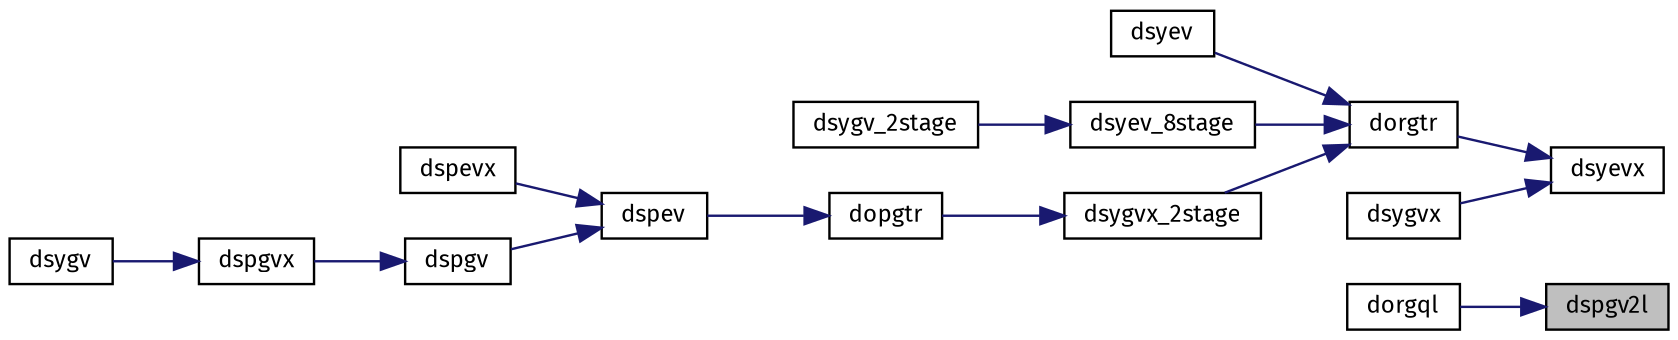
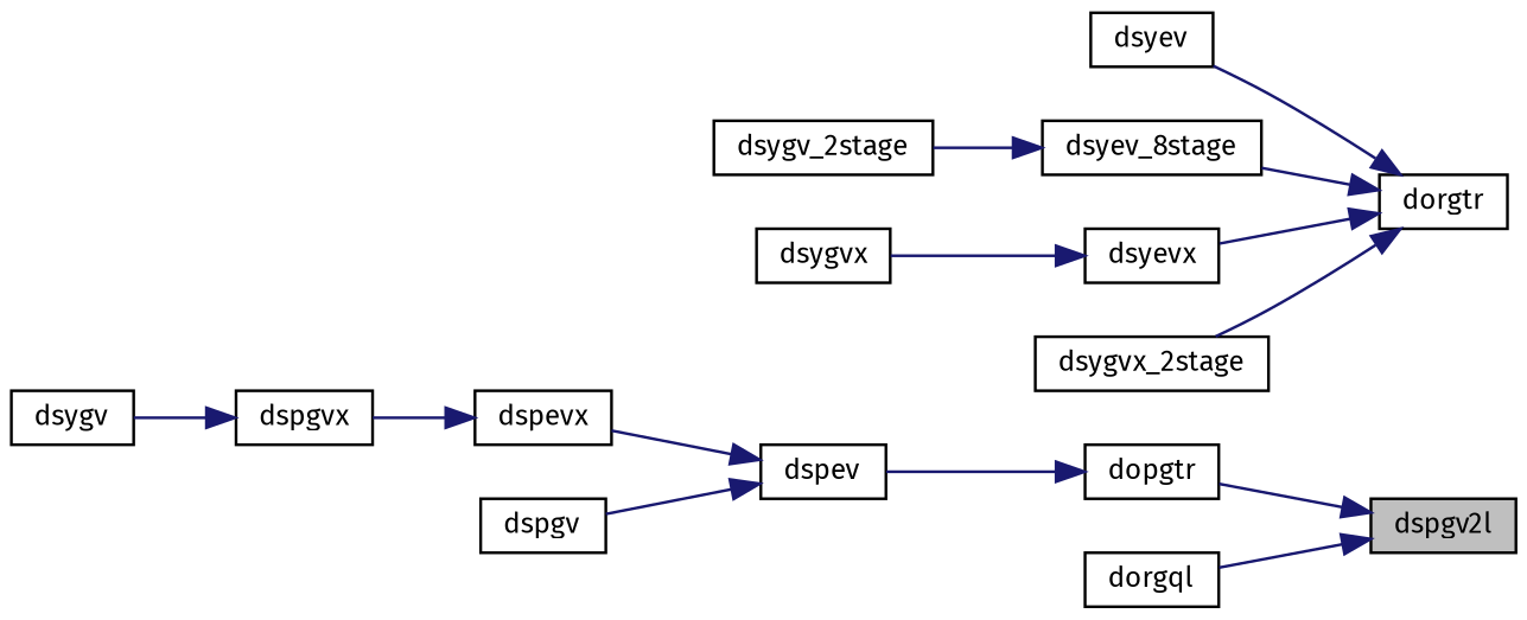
  digraph {
    fontname="Fira Sans"
    rankdir=RL
    node [color=black fillcolor=white fontname="Fira Sans" fontsize=10 shape=record style=filled]
    edge [color=midnightblue dir=back fontname="Fira Sans" fontsize=10 labelfontname=Helvetica labelfontsize=10 style=solid]
    n1 [fillcolor=grey75 fontcolor=black height=0.2 label=dspgv2l width=0.4]
    n2 [height=0.2 label=dopgtr width=0.4]
    n3 [height=0.2 label=dorgql width=0.4]
    n4 [height=0.2 label=dspev width=0.4]
    n5 [height=0.2 label=dspevx width=0.4]
    n6 [height=0.2 label=dspgv width=0.4]
    n7 [height=0.2 label=dspgvx width=0.4]
    n8 [height=0.2 label=dsygv width=0.4]
    n9 [height=0.2 label=dorgtr width=0.4]
    n10 [height=0.2 label=dsyev width=0.4]
    n11 [height=0.2 label=dsyev_8stage width=0.4]
    n12 [height=0.2 label=dsyevx width=0.4]
    n13 [height=0.2 label=dsygvx_2stage width=0.4]
    n14 [height=0.2 label=dsygv_2stage width=0.4]
    n15 [height=0.2 label=dsygvx width=0.4]
-   n13 -> n2
+   n1 -> n2
    n1 -> n3
    n2 -> n4
    n4 -> n5
    n4 -> n6
-   n6 -> n7
+   n5 -> n7
    n7 -> n8
    n9 -> n10
    n9 -> n11
-   n12 -> n9
+   n9 -> n12
    n9 -> n13
    n11 -> n14
    n12 -> n15
  }
